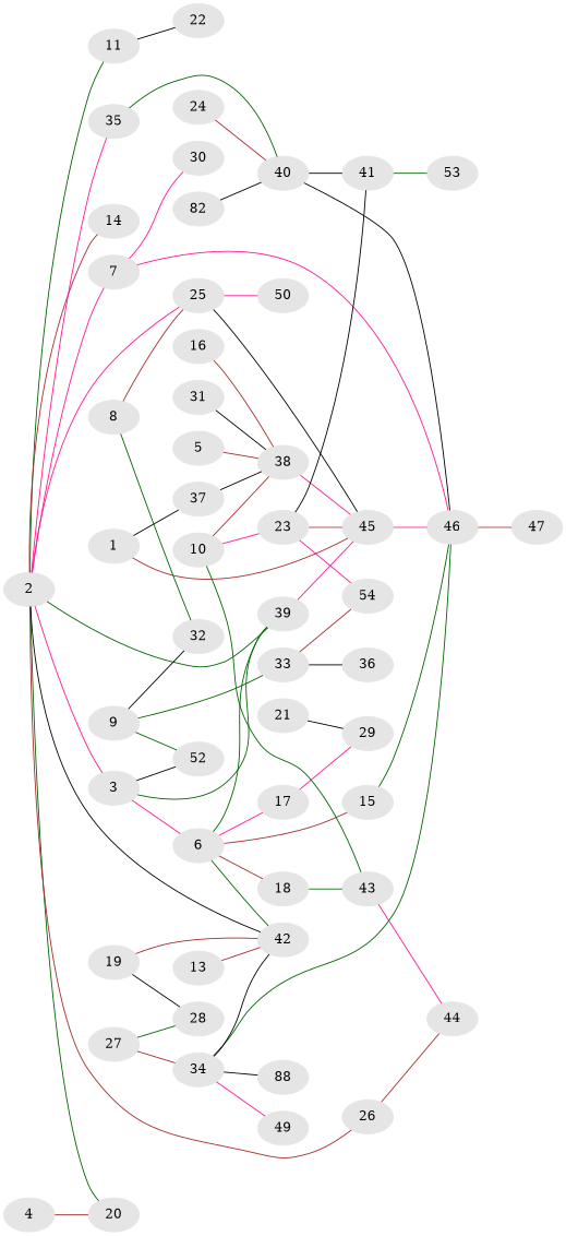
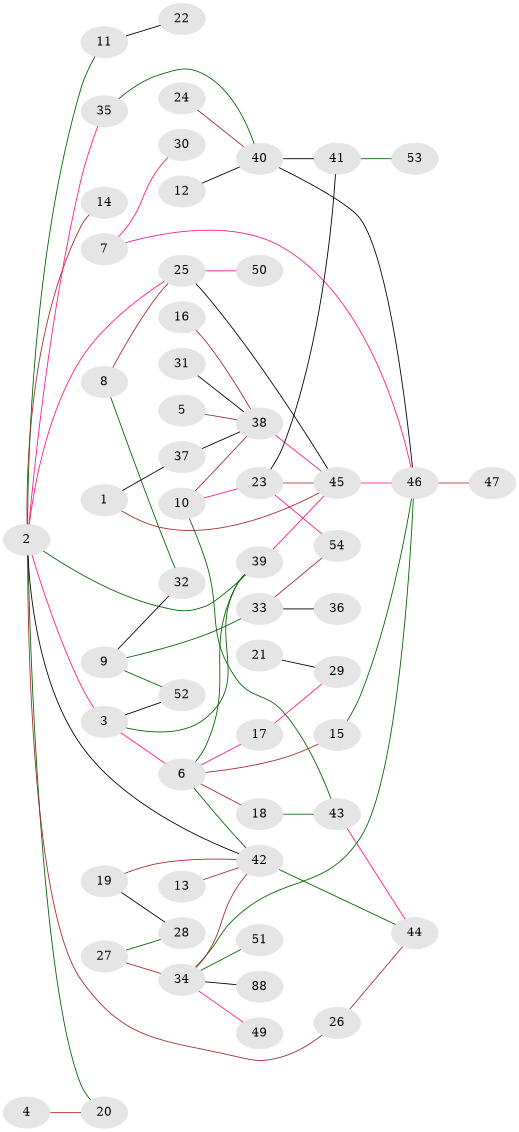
  graph {
    rankdir=LR
    node [color=gray90 style=filled]
    edge [color=brown weight=1.0]
    1
    37
    45
    38
    46
    2
    3
    7
    11
    14
    20
    25
    26
    35
    39
    42
    6
    52
    30
    22
    50
    44
    40
    15
    17
    18
    4
    5
    29
    43
    47
    8
    32
    9
    33
    54
    36
    10
    23
    41
-   12 [label=82]
+   12
    13
    16
    19
    28
    21
    53
    24
    27
    34
    n51 [label=88]
    49
+   51
    31
    1 -- 37 [color=black]
    1 -- 45
    37 -- 38 [color=black]
    45 -- 46 [color=deeppink]
    38 -- 45 [color=deeppink]
    46 -- 47
    2 -- 3 [color=deeppink]
-   2 -- 7 [color=deeppink]
    2 -- 11 [color=darkgreen]
    2 -- 14
    2 -- 20 [color=darkgreen]
    2 -- 25 [color=deeppink]
    2 -- 26
    2 -- 35 [color=deeppink]
    2 -- 39 [color=darkgreen]
    2 -- 42 [color=black]
    3 -- 39 [color=darkgreen]
    3 -- 6 [color=deeppink]
    3 -- 52 [color=black]
    7 -- 46 [color=deeppink]
    7 -- 30 [color=deeppink]
    11 -- 22 [color=black]
    25 -- 45 [color=black]
    25 -- 50 [color=deeppink]
    26 -- 44
    35 -- 40 [color=darkgreen]
    39 -- 45 [color=deeppink]
+   42 -- 44 [color=darkgreen]
    6 -- 39 [color=darkgreen]
    6 -- 42 [color=darkgreen]
    6 -- 15
    6 -- 17 [color=deeppink]
    6 -- 18
    40 -- 46 [color=black]
    40 -- 41 [color=black]
    15 -- 46 [color=darkgreen]
    17 -- 29 [color=deeppink]
    18 -- 43 [color=darkgreen]
    4 -- 20
    5 -- 38
    43 -- 44 [color=deeppink]
    8 -- 25
    8 -- 32 [color=darkgreen]
    9 -- 52 [color=darkgreen]
    9 -- 32 [color=black]
    9 -- 33 [color=darkgreen]
    33 -- 54
    33 -- 36 [color=black]
    10 -- 38
    10 -- 43 [color=darkgreen]
    10 -- 23 [color=deeppink]
    23 -- 45
    23 -- 54 [color=deeppink]
    23 -- 41 [color=black]
    41 -- 53 [color=darkgreen]
    12 -- 40 [color=black]
    13 -- 42
    16 -- 38
    19 -- 42
    19 -- 28 [color=black]
    21 -- 29 [color=black]
    24 -- 40
    27 -- 28 [color=darkgreen]
    27 -- 34
    34 -- 46 [color=darkgreen]
-   34 -- 42 [color=black]
+   34 -- 42
    34 -- n51 [color=black]
    34 -- 49 [color=deeppink]
+   34 -- 51 [color=darkgreen]
    31 -- 38 [color=black]
  }
